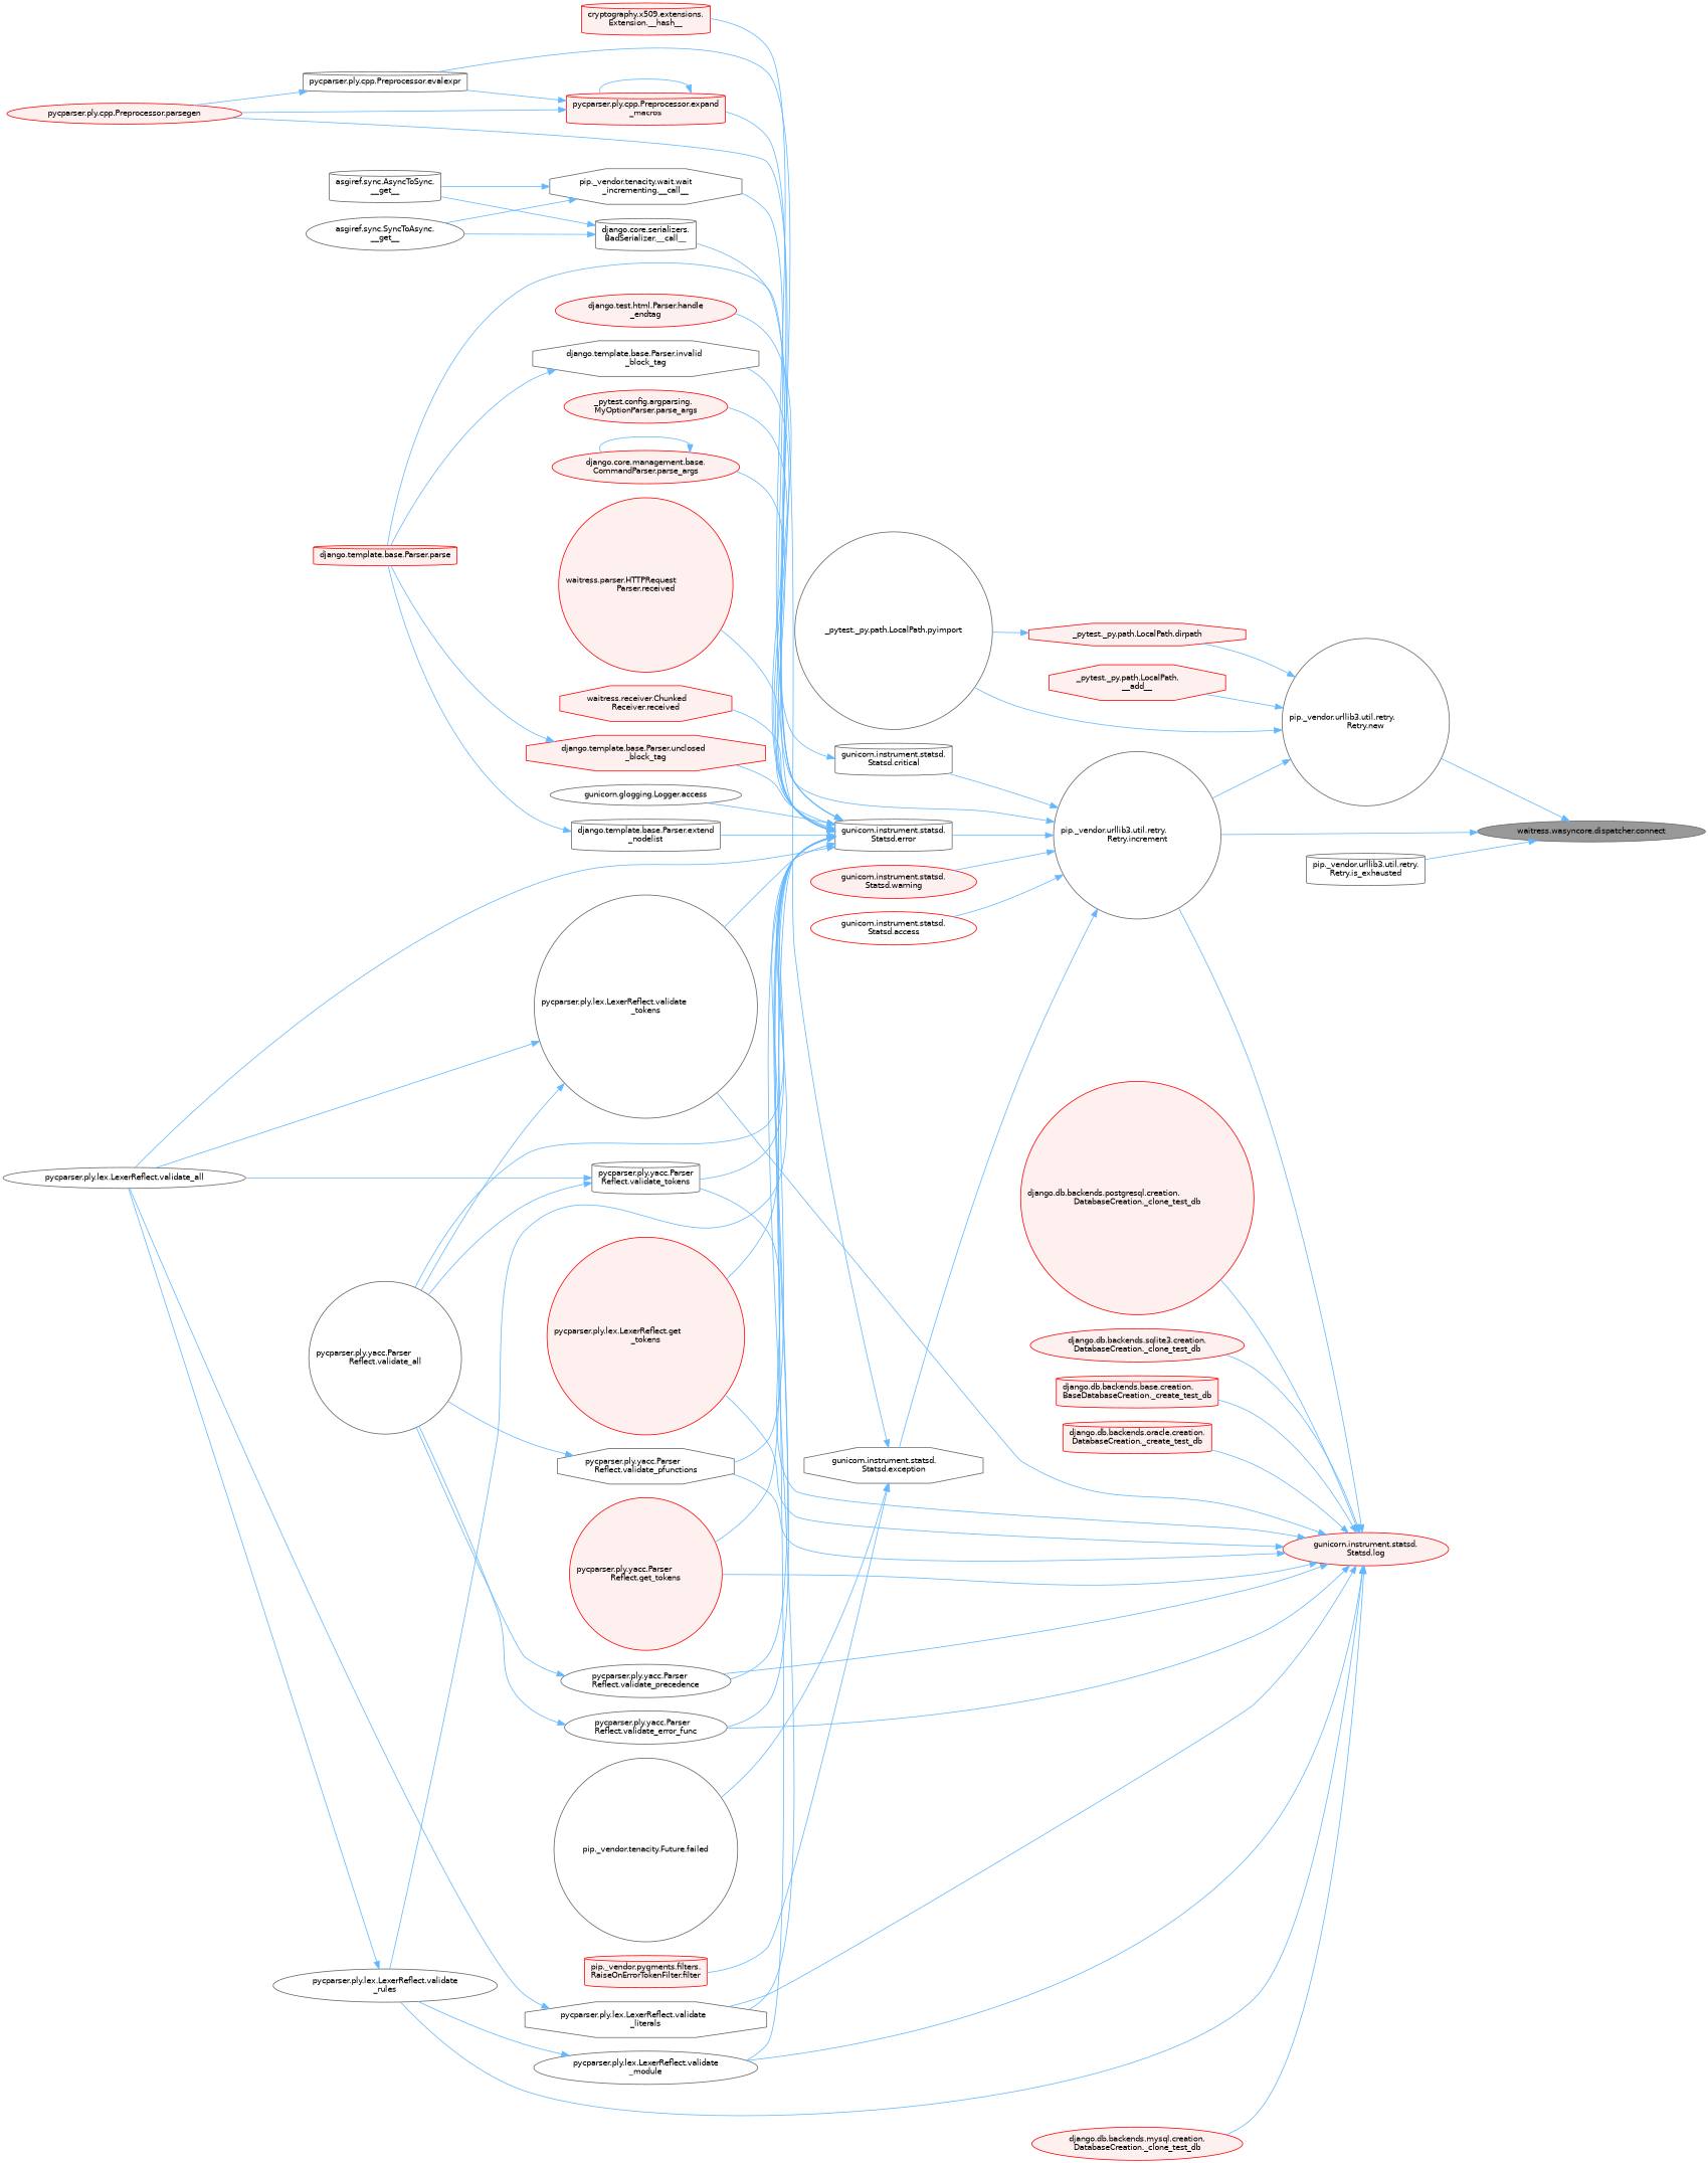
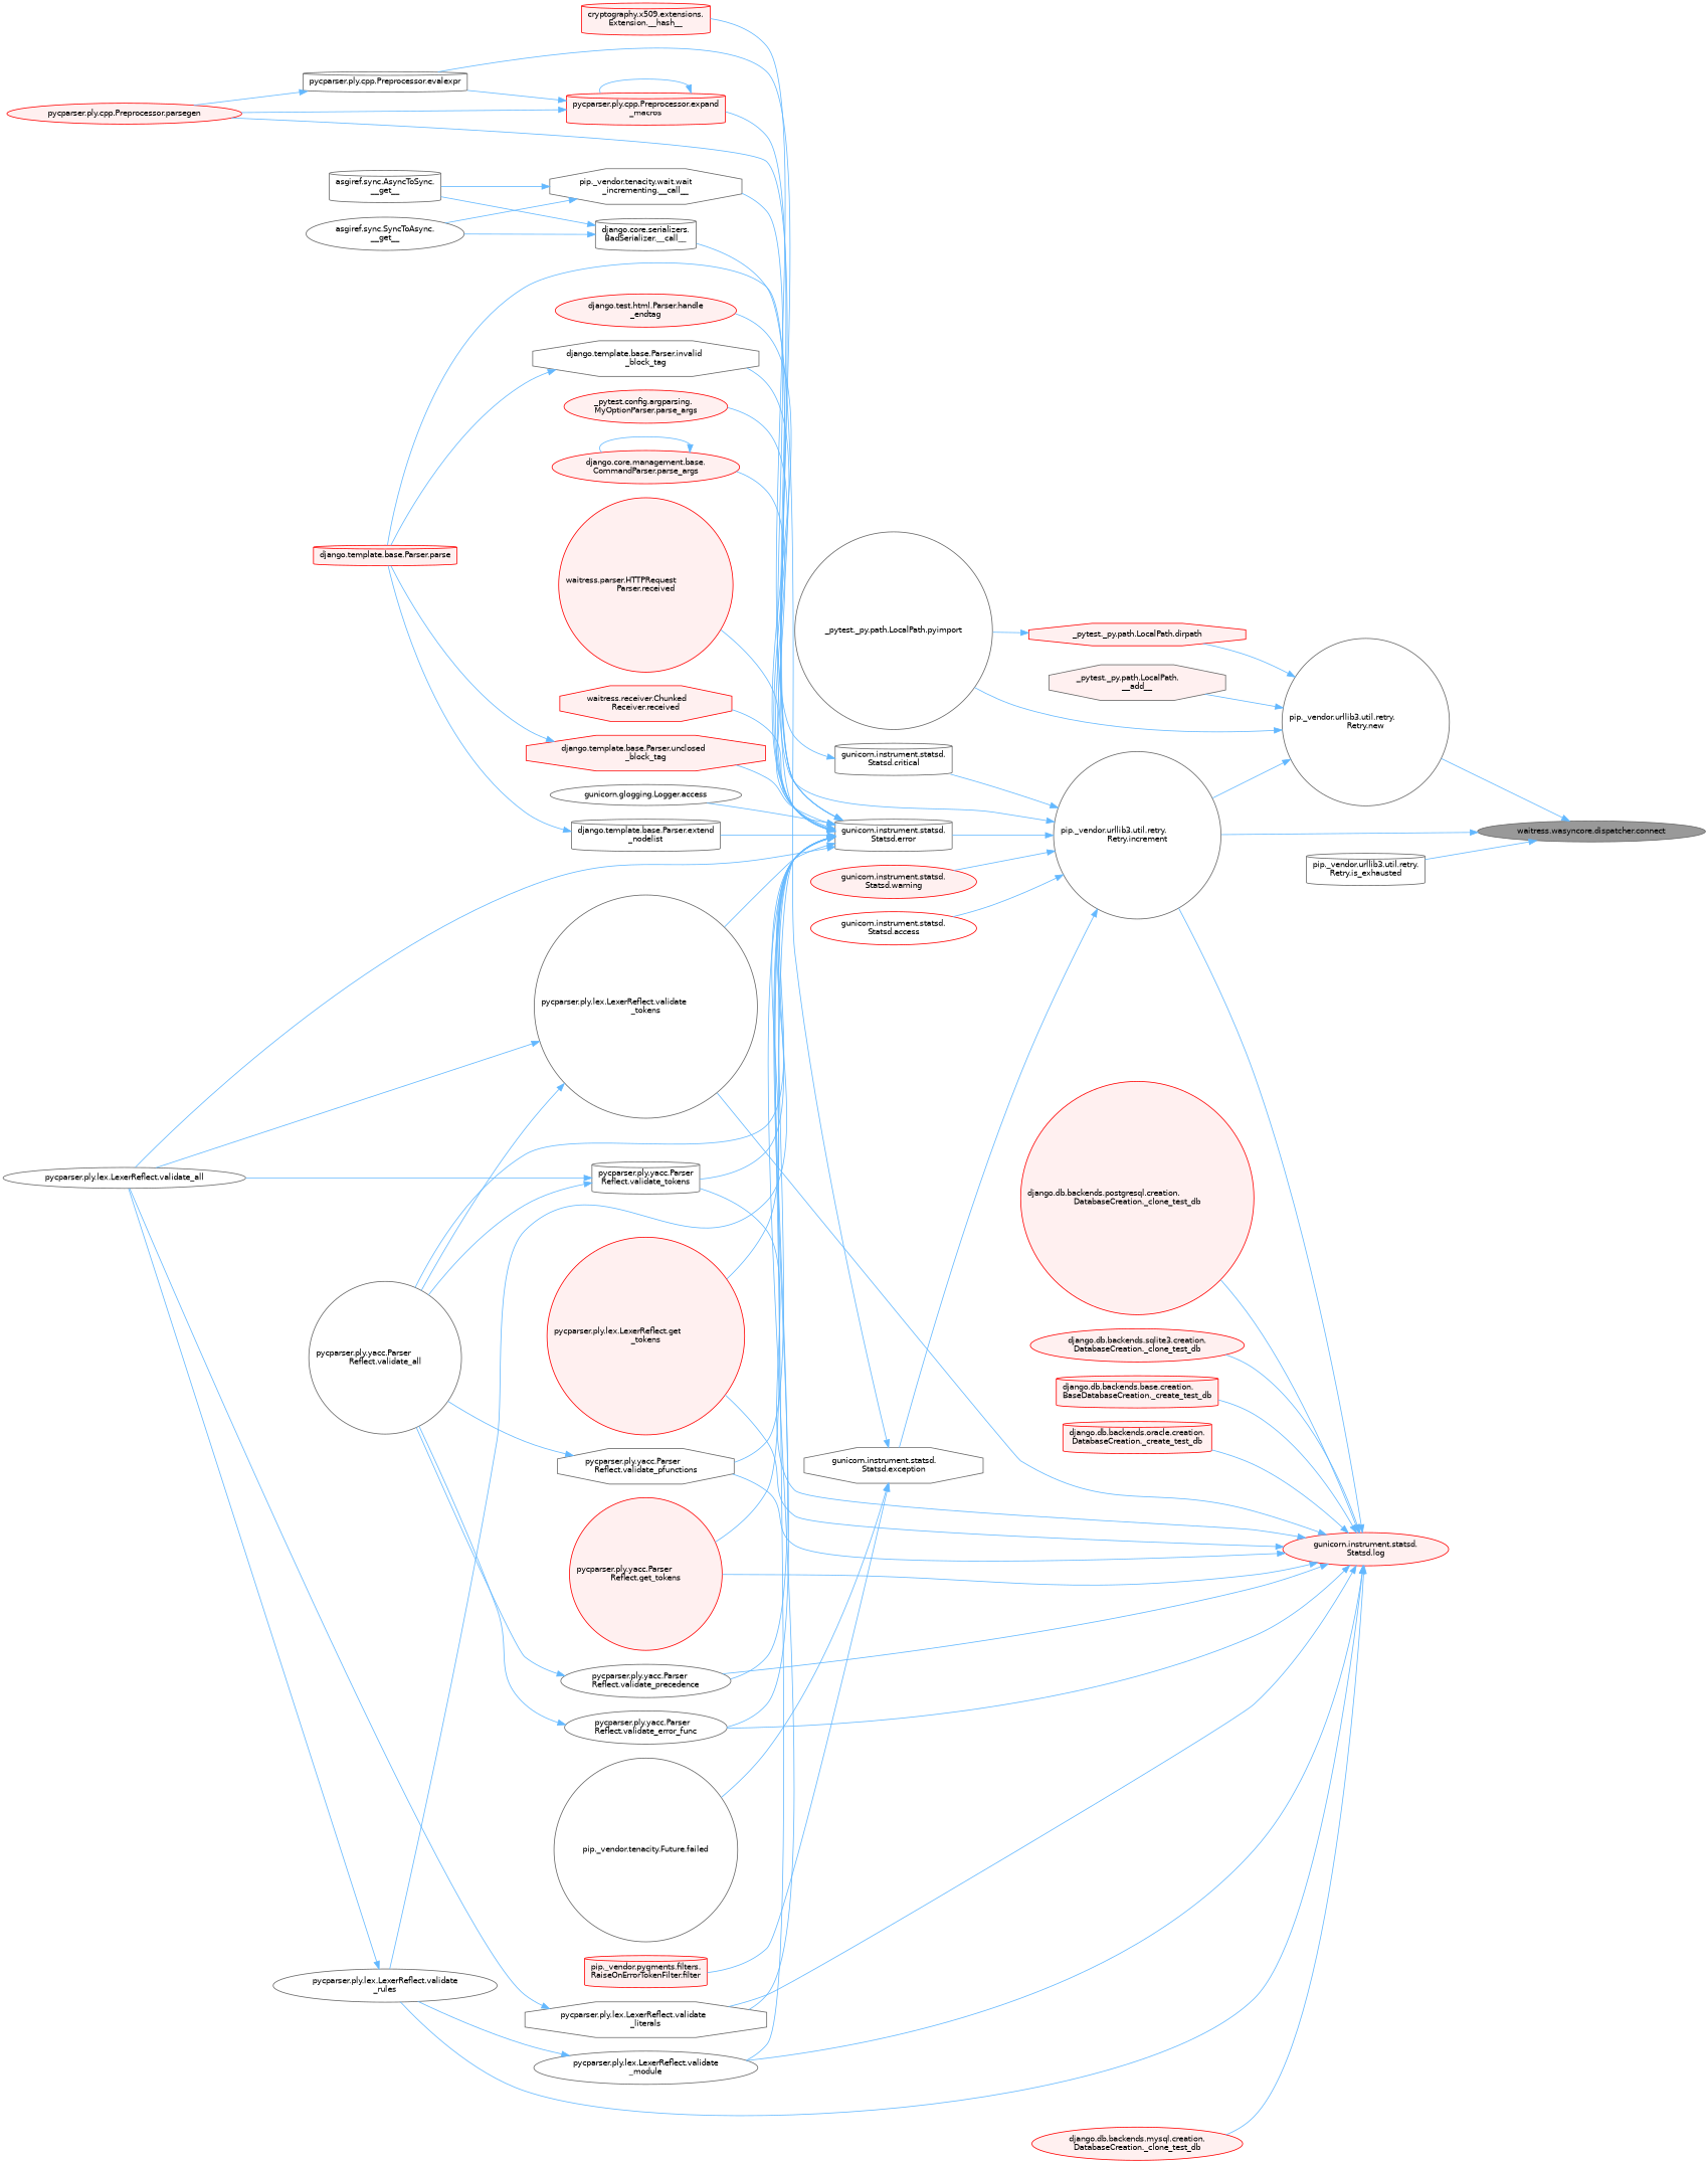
  digraph {
    rankdir=RL
    node [color=grey40 fillcolor=white fontname=Helvetica fontsize=10 shape=ellipse style=filled]
    edge [color=steelblue1 dir=back fontname=Helvetica fontsize=10 labelfontname=Helvetica labelfontsize=10 style=solid]
    n1 [color=gray40 fillcolor=grey60 fontcolor=black height=0.2 label="waitress.wasyncore.dispatcher.connect" width=0.4]
    n2 [height=0.2 label="pip._vendor.urllib3.util.retry.\lRetry.increment" shape=circle width=0.4]
    n3 [height=0.2 label="pip._vendor.urllib3.util.retry.\lRetry.is_exhausted" shape=cylinder width=0.4]
    n4 [height=0.2 label="pip._vendor.urllib3.util.retry.\lRetry.new" shape=circle width=0.4]
    n5 [height=0.2 label="pip._vendor.tenacity.wait.wait\l_incrementing.__call__" shape=octagon width=0.4]
    n6 [color=red height=0.2 label="gunicorn.instrument.statsd.\lStatsd.access" width=0.4]
    n7 [height=0.2 label="gunicorn.instrument.statsd.\lStatsd.critical" shape=cylinder width=0.4]
    n8 [height=0.2 label="gunicorn.instrument.statsd.\lStatsd.error" shape=cylinder width=0.4]
    n9 [height=0.2 label="gunicorn.instrument.statsd.\lStatsd.exception" shape=octagon width=0.4]
    n10 [color=red fillcolor="#FFF0F0" height=0.2 label="gunicorn.instrument.statsd.\lStatsd.warning" width=0.4]
-   n11 [color=red fillcolor="#FFF0F0" height=0.2 label="_pytest._py.path.LocalPath.\l__add__" shape=octagon width=0.4]
+   n11 [fillcolor="#FFF0F0" height=0.2 label="_pytest._py.path.LocalPath.\l__add__" shape=octagon width=0.4]
    n12 [color=red fillcolor="#FFF0F0" height=0.2 label="_pytest._py.path.LocalPath.dirpath" shape=octagon width=0.4]
    n13 [height=0.2 label="_pytest._py.path.LocalPath.pyimport" shape=circle width=0.4]
    n14 [height=0.2 label="asgiref.sync.AsyncToSync.\l__get__" shape=cylinder width=0.4]
    n15 [height=0.2 label="asgiref.sync.SyncToAsync.\l__get__" width=0.4]
    n16 [color=red fillcolor="#FFF0F0" height=0.2 label="cryptography.x509.extensions.\lExtension.__hash__" shape=cylinder width=0.4]
    n17 [height=0.2 label="gunicorn.glogging.Logger.access" width=0.4]
    n18 [height=0.2 label="pycparser.ply.cpp.Preprocessor.evalexpr" shape=cylinder width=0.4]
    n19 [color=red fillcolor="#FFF0F0" height=0.2 label="pycparser.ply.cpp.Preprocessor.parsegen" width=0.4]
    n20 [color=red fillcolor="#FFF0F0" height=0.2 label="pycparser.ply.cpp.Preprocessor.expand\l_macros" shape=cylinder width=0.4]
    n21 [height=0.2 label="django.template.base.Parser.extend\l_nodelist" shape=cylinder width=0.4]
    n22 [color=red fillcolor="#FFF0F0" height=0.2 label="django.template.base.Parser.parse" shape=cylinder width=0.4]
    n23 [color=red fillcolor="#FFF0F0" height=0.2 label="pycparser.ply.lex.LexerReflect.get\l_tokens" shape=circle width=0.4]
    n24 [color=red fillcolor="#FFF0F0" height=0.2 label="pycparser.ply.yacc.Parser\lReflect.get_tokens" shape=circle width=0.4]
    n25 [color=red fillcolor="#FFF0F0" height=0.2 label="django.test.html.Parser.handle\l_endtag" width=0.4]
    n26 [height=0.2 label="django.template.base.Parser.invalid\l_block_tag" shape=octagon width=0.4]
    n27 [color=red fillcolor="#FFF0F0" height=0.2 label="_pytest.config.argparsing.\lMyOptionParser.parse_args" width=0.4]
    n28 [color=red fillcolor="#FFF0F0" height=0.2 label="django.core.management.base.\lCommandParser.parse_args" width=0.4]
    n29 [color=red fillcolor="#FFF0F0" height=0.2 label="waitress.parser.HTTPRequest\lParser.received" shape=circle width=0.4]
    n30 [color=red fillcolor="#FFF0F0" height=0.2 label="waitress.receiver.Chunked\lReceiver.received" shape=octagon width=0.4]
    n31 [color=red fillcolor="#FFF0F0" height=0.2 label="django.template.base.Parser.unclosed\l_block_tag" shape=octagon width=0.4]
    n32 [height=0.2 label="pycparser.ply.lex.LexerReflect.validate_all" width=0.4]
    n33 [height=0.2 label="pycparser.ply.yacc.Parser\lReflect.validate_all" shape=circle width=0.4]
    n34 [height=0.2 label="pycparser.ply.yacc.Parser\lReflect.validate_error_func" width=0.4]
    n35 [height=0.2 label="pycparser.ply.lex.LexerReflect.validate\l_literals" shape=octagon width=0.4]
    n36 [height=0.2 label="pycparser.ply.lex.LexerReflect.validate\l_module" width=0.4]
    n37 [height=0.2 label="pycparser.ply.lex.LexerReflect.validate\l_rules" width=0.4]
    n38 [height=0.2 label="pycparser.ply.yacc.Parser\lReflect.validate_pfunctions" shape=octagon width=0.4]
    n39 [height=0.2 label="pycparser.ply.yacc.Parser\lReflect.validate_precedence" width=0.4]
    n40 [height=0.2 label="pycparser.ply.lex.LexerReflect.validate\l_tokens" shape=circle width=0.4]
    n41 [height=0.2 label="pycparser.ply.yacc.Parser\lReflect.validate_tokens" shape=cylinder width=0.4]
    n42 [height=0.2 label="django.core.serializers.\lBadSerializer.__call__" shape=cylinder width=0.4]
    n43 [height=0.2 label="pip._vendor.tenacity.Future.failed" shape=circle width=0.4]
    n44 [color=red fillcolor="#FFF0F0" height=0.2 label="pip._vendor.pygments.filters.\lRaiseOnErrorTokenFilter.filter" shape=cylinder width=0.4]
    n45 [color=red fillcolor="#FFF0F0" height=0.2 label="gunicorn.instrument.statsd.\lStatsd.log" width=0.4]
    n46 [color=red fillcolor="#FFF0F0" height=0.2 label="django.db.backends.mysql.creation.\lDatabaseCreation._clone_test_db" width=0.4]
    n47 [color=red fillcolor="#FFF0F0" height=0.2 label="django.db.backends.postgresql.creation.\lDatabaseCreation._clone_test_db" shape=circle width=0.4]
    n48 [color=red fillcolor="#FFF0F0" height=0.2 label="django.db.backends.sqlite3.creation.\lDatabaseCreation._clone_test_db" width=0.4]
    n49 [color=red fillcolor="#FFF0F0" height=0.2 label="django.db.backends.base.creation.\lBaseDatabaseCreation._create_test_db" shape=cylinder width=0.4]
    n50 [color=red fillcolor="#FFF0F0" height=0.2 label="django.db.backends.oracle.creation.\lDatabaseCreation._create_test_db" shape=cylinder width=0.4]
    n1 -> n2
    n1 -> n3
    n1 -> n4
    n2 -> n5
    n2 -> n6
    n2 -> n7
    n2 -> n8
    n2 -> n9
    n2 -> n10
    n4 -> n2
    n4 -> n11
    n4 -> n12
    n4 -> n13
    n5 -> n14
    n5 -> n15
    n7 -> n16
    n8 -> n17
    n8 -> n18
    n8 -> n19
    n8 -> n20
    n8 -> n21
    n8 -> n22
    n8 -> n23
    n8 -> n24
    n8 -> n25
    n8 -> n26
    n8 -> n27
    n8 -> n28
    n8 -> n29
    n8 -> n30
    n8 -> n31
    n8 -> n32
    n8 -> n33
    n8 -> n34
    n8 -> n35
    n8 -> n36
    n8 -> n37
    n8 -> n38
    n8 -> n39
    n8 -> n40
    n8 -> n41
    n9 -> n42
    n9 -> n43
    n9 -> n44
    n12 -> n13
    n18 -> n19
    n20 -> n18
    n20 -> n19
    n20 -> n20
    n21 -> n22
    n26 -> n22
    n28 -> n28
    n31 -> n22
    n34 -> n33
    n35 -> n32
    n36 -> n37
    n37 -> n32
    n38 -> n33
    n39 -> n33
    n40 -> n32
    n40 -> n33
    n41 -> n32
    n41 -> n33
    n42 -> n14
    n42 -> n15
    n45 -> n2
    n45 -> n23
    n45 -> n24
    n45 -> n34
    n45 -> n35
    n45 -> n36
    n45 -> n37
    n45 -> n38
    n45 -> n39
    n45 -> n40
    n45 -> n41
    n45 -> n46
    n45 -> n47
    n45 -> n48
    n45 -> n49
    n45 -> n50
  }
